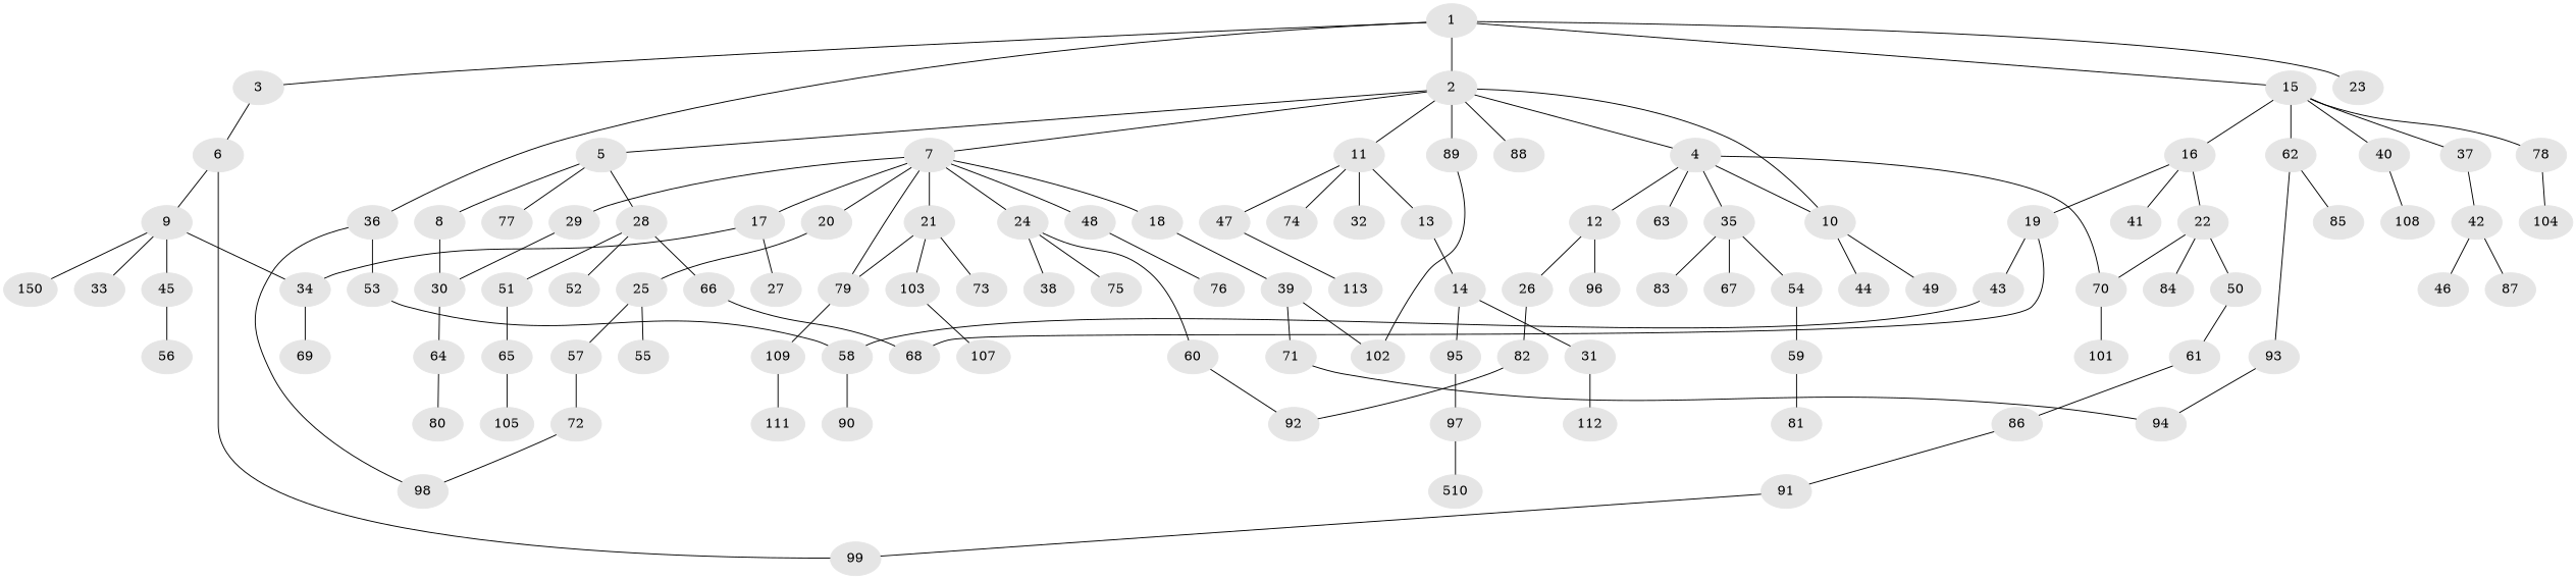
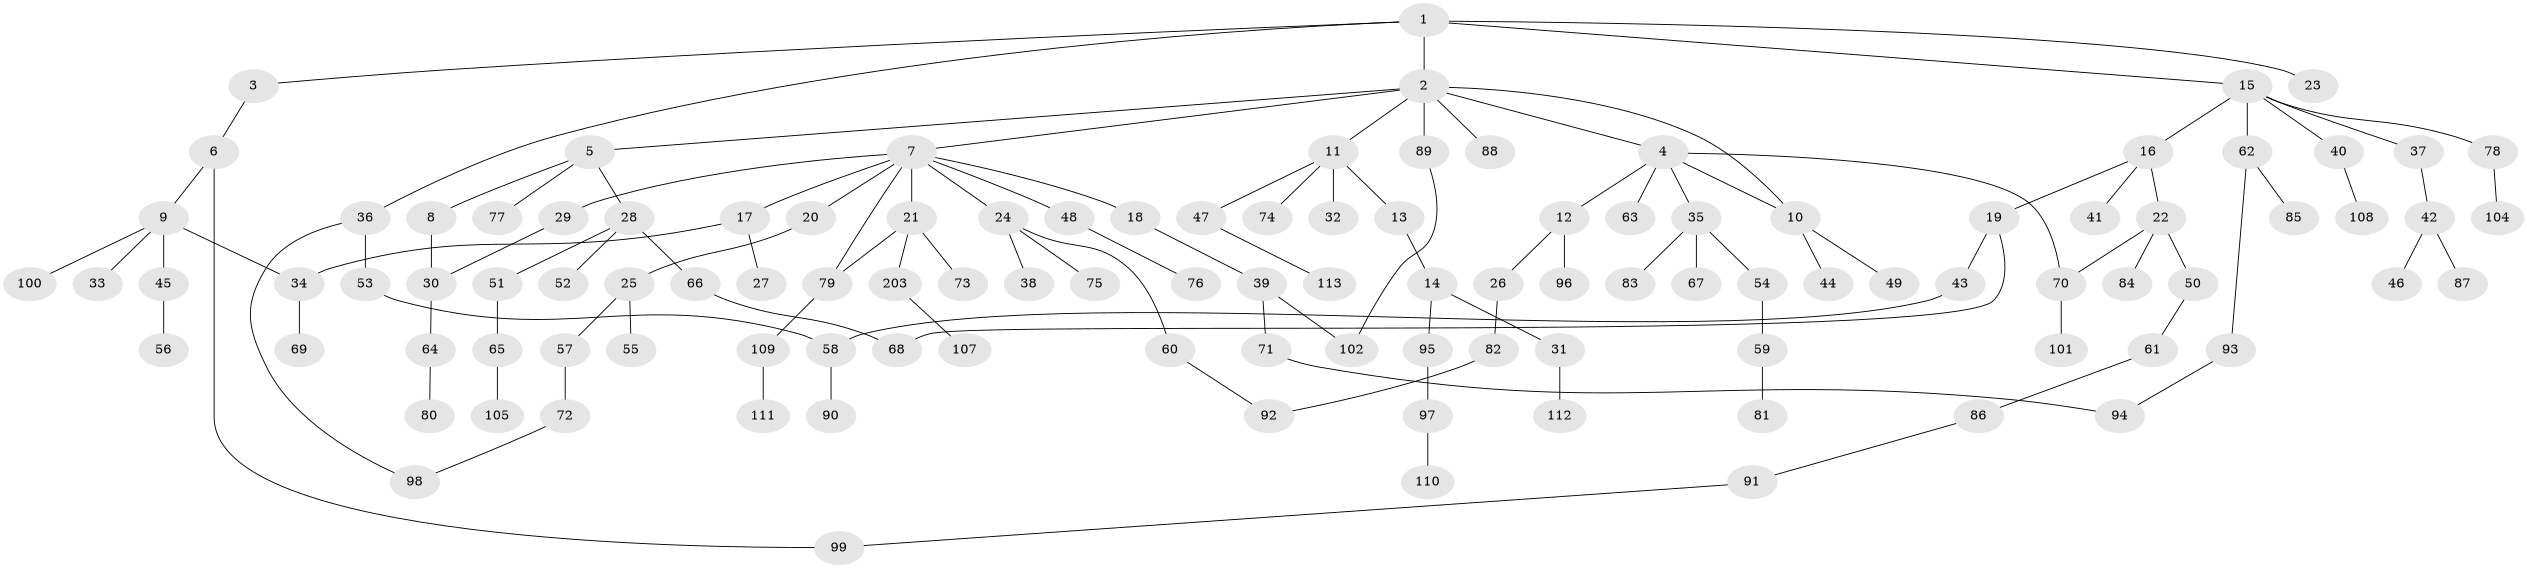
  graph {
    node [color=gray90 style=filled]
    1
    2
    3
    15
    23
    36
    4
    5
    7
    10
    11
    88
    89
    6
    16
    37
    40
    62
    78
    53
    98
    12
    35
    63
    70
    8
    28
    77
    17
    18
    20
    21
    24
    29
    48
    79
    44
    49
    13
    32
    47
    74
    102
    9
    99
    26
    96
    54
    67
    83
    59
    101
    30
    51
    52
    66
    33
    34
    45
-   100 [label=150]
+   100
    27
    39
    25
    73
-   103
+   103 [label=203]
    38
    60
    75
    76
    109
    64
    69
    56
    14
    113
    82
    31
    95
    112
    97
    19
    22
    41
    42
    108
    85
    93
    104
    43
    68
    50
    84
    71
    58
    55
    57
    107
    61
    92
    72
    65
    80
    46
    87
    94
    90
    86
    105
    81
    91
    111
-   110 [label=510]
+   110
    1 -- 2
    1 -- 3
    1 -- 15
    1 -- 23
    1 -- 36
    2 -- 4
    2 -- 5
    2 -- 7
    2 -- 10
    2 -- 11
    2 -- 88
    2 -- 89
    3 -- 6
    15 -- 16
    15 -- 37
    15 -- 40
    15 -- 62
    15 -- 78
    36 -- 53
    36 -- 98
    4 -- 10
    4 -- 12
    4 -- 35
    4 -- 63
    4 -- 70
    5 -- 8
    5 -- 28
    5 -- 77
    7 -- 17
    7 -- 18
    7 -- 20
    7 -- 21
    7 -- 24
    7 -- 29
    7 -- 48
    7 -- 79
    10 -- 44
    10 -- 49
    11 -- 13
    11 -- 32
    11 -- 47
    11 -- 74
    89 -- 102
    6 -- 9
    6 -- 99
    16 -- 19
    16 -- 22
    16 -- 41
    37 -- 42
    40 -- 108
    62 -- 85
    62 -- 93
    78 -- 104
    53 -- 58
    12 -- 26
    12 -- 96
    35 -- 54
    35 -- 67
    35 -- 83
    70 -- 101
    8 -- 30
    28 -- 51
    28 -- 52
    28 -- 66
    17 -- 34
    17 -- 27
    18 -- 39
    20 -- 25
    21 -- 79
    21 -- 73
    21 -- 103
    24 -- 38
    24 -- 60
    24 -- 75
    29 -- 30
    48 -- 76
    79 -- 109
    13 -- 14
    47 -- 113
    9 -- 33
    9 -- 34
    9 -- 45
    9 -- 100
    26 -- 82
    54 -- 59
    59 -- 81
    30 -- 64
    51 -- 65
    66 -- 68
    34 -- 69
    45 -- 56
    39 -- 102
    39 -- 71
    25 -- 55
    25 -- 57
    103 -- 107
    60 -- 92
    109 -- 111
    64 -- 80
    14 -- 31
    14 -- 95
    82 -- 92
    31 -- 112
    95 -- 97
    97 -- 110
    19 -- 43
    19 -- 68
    22 -- 70
    22 -- 50
    22 -- 84
    42 -- 46
    42 -- 87
    93 -- 94
    43 -- 58
    50 -- 61
    71 -- 94
    58 -- 90
    57 -- 72
    61 -- 86
    72 -- 98
    65 -- 105
    86 -- 91
    91 -- 99
  }
